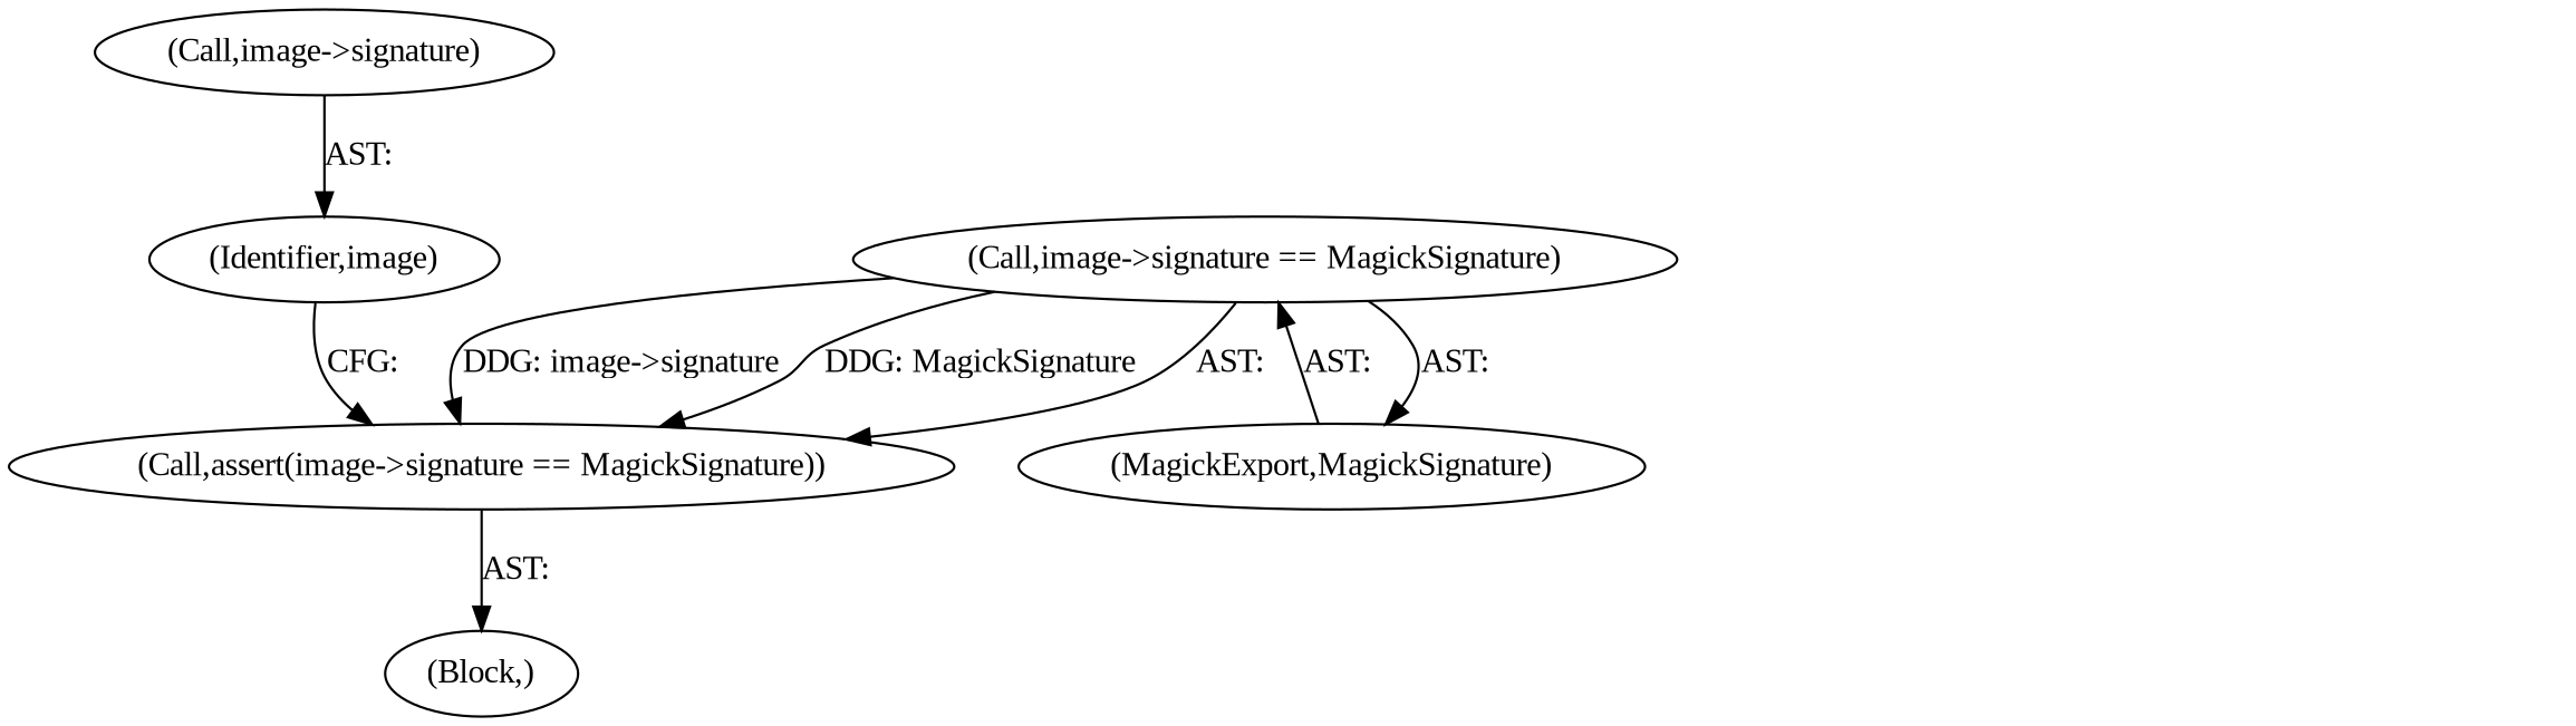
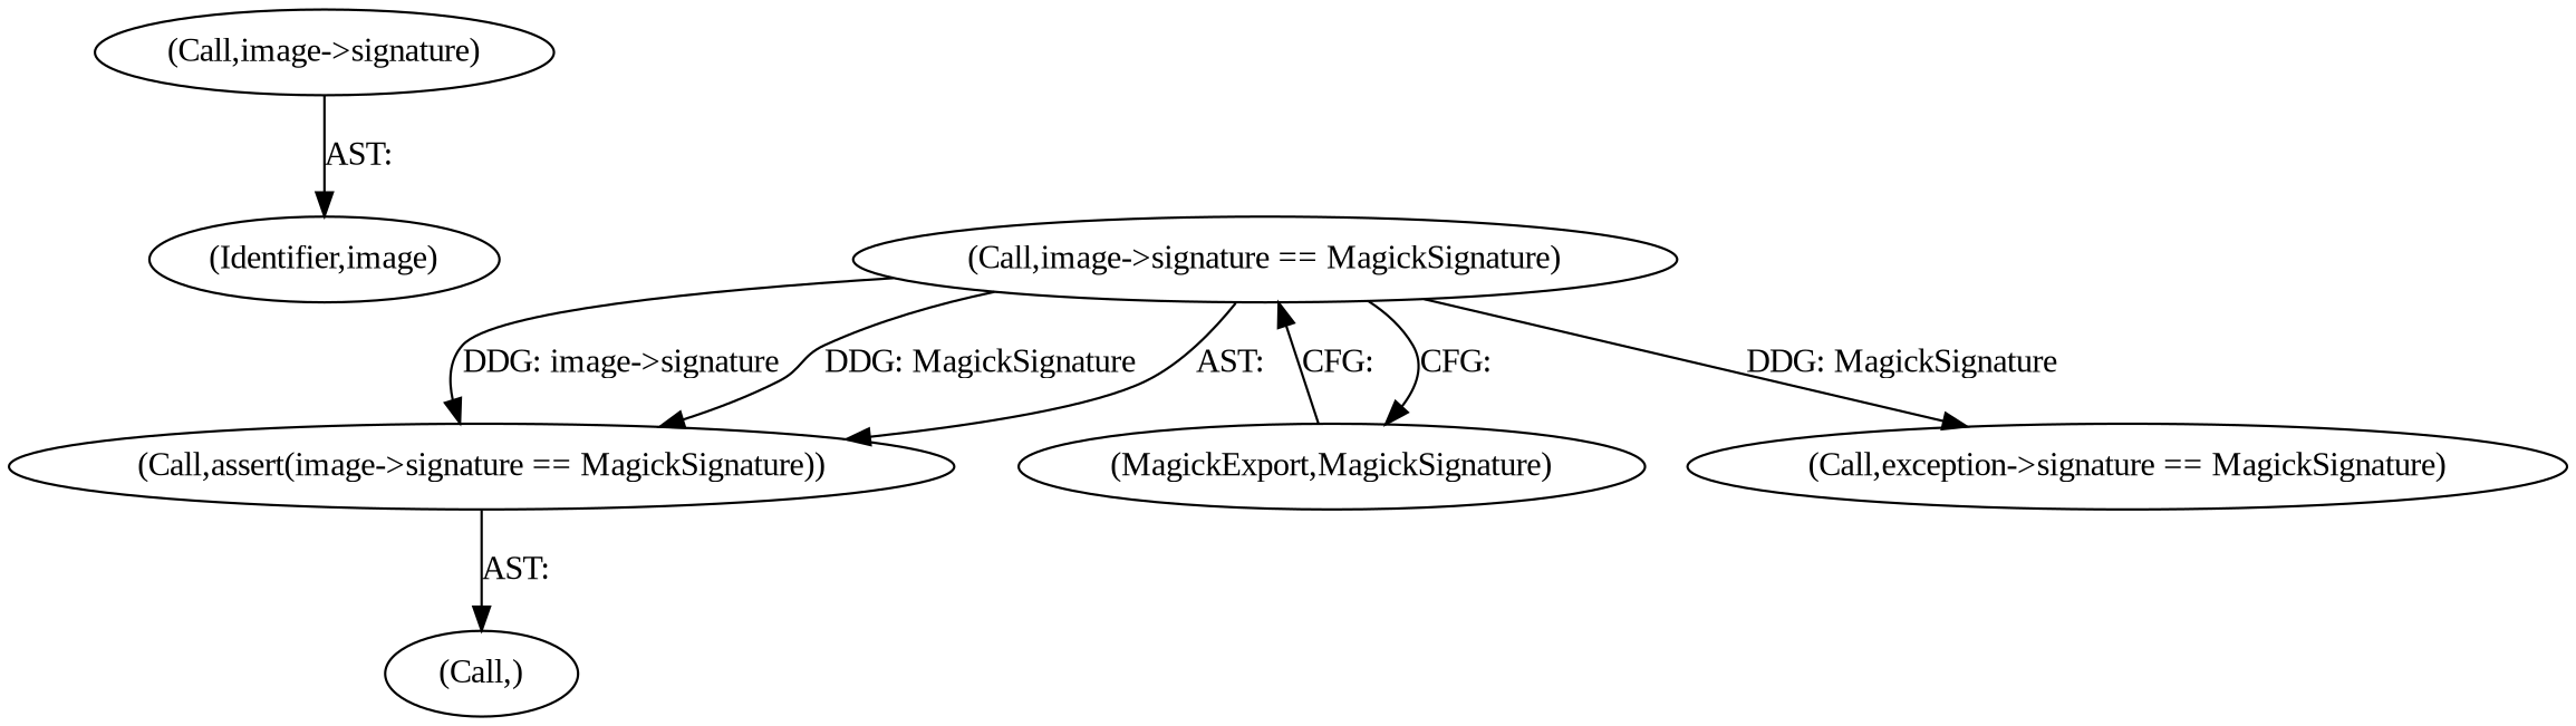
  digraph {
    fontname="Liberation Serif"
    node [fontname="Liberation Serif"]
    edge [fontname="Liberation Serif"]
    n1 [label="(Call,assert(image->signature == MagickSignature))"]
-   n2 [label="(Block,)"]
+   n2 [label="(Call,)"]
    n3 [label="(Call,image->signature == MagickSignature)"]
    n4 [label="(MagickExport,MagickSignature)"]
+   n5 [label="(Call,exception->signature == MagickSignature)"]
    n6 [label="(Identifier,image)"]
    n7 [label="(Call,image->signature)"]
    n1 -> n2 [label="AST: "]
    n3 -> n1 [label="AST: "]
    n3 -> n1 [label="DDG: image->signature"]
    n3 -> n1 [label="DDG: MagickSignature"]
-   n3 -> n4 [label="AST: "]
-   n4 -> n3 [label="AST: "]
-   n6 -> n1 [label="CFG: "]
+   n3 -> n4 [label="CFG: "]
+   n3 -> n5 [label="DDG: MagickSignature"]
+   n4 -> n3 [label="CFG: "]
    n7 -> n6 [label="AST: "]
  }
